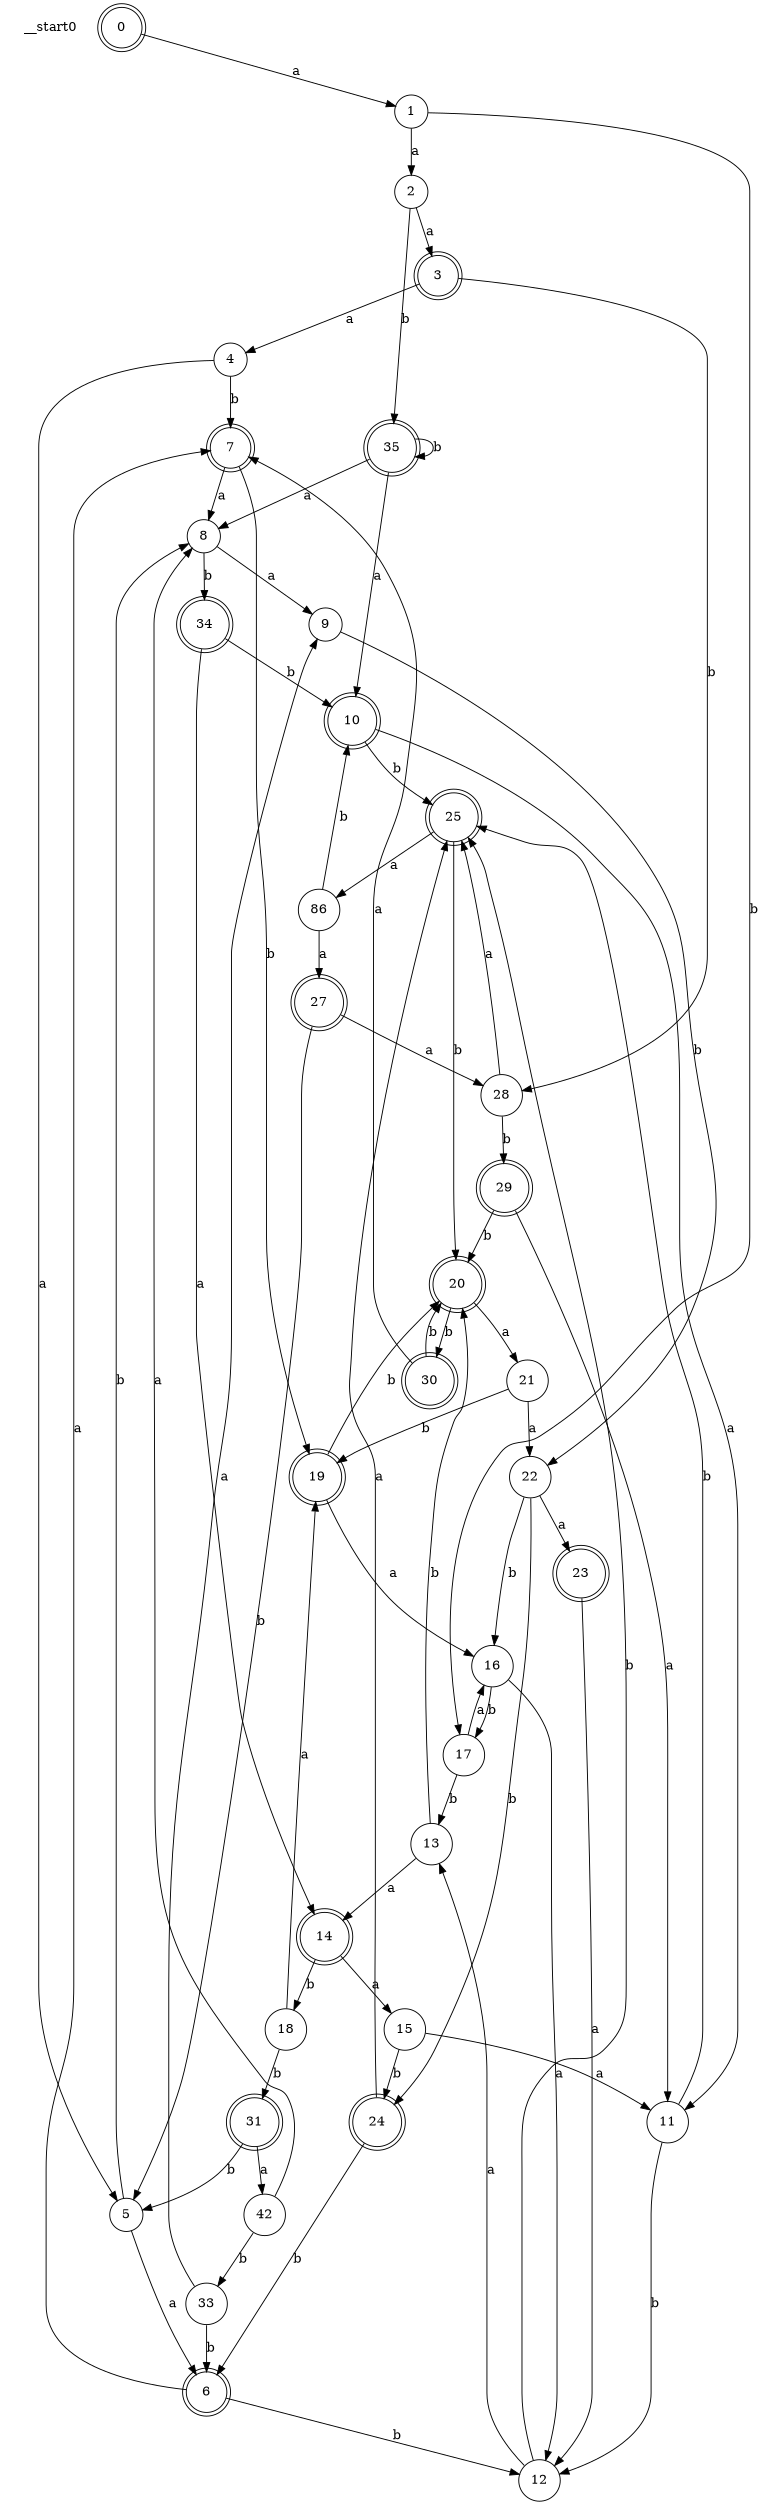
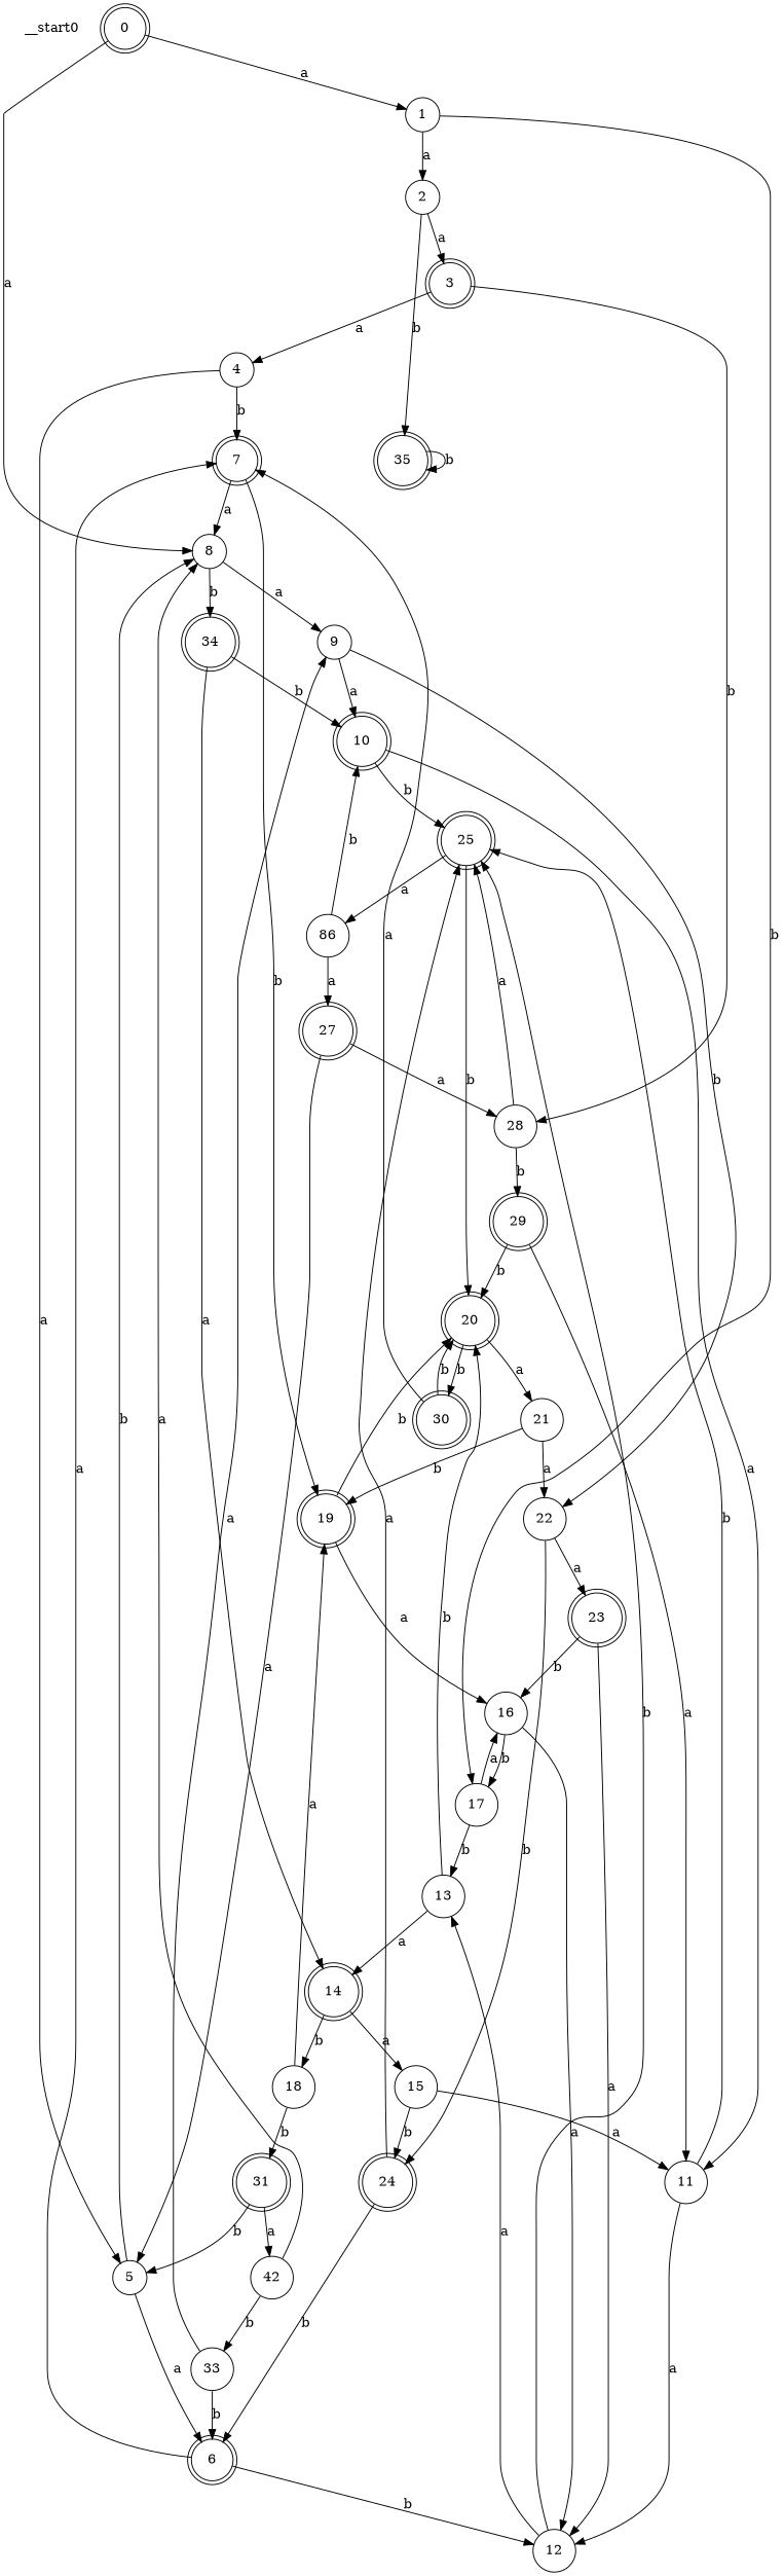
  digraph {
    rankdir=TB
    node [shape=circle color=black fillcolor=white style=filled]
    __start0 [shape=none color="" fillcolor="" style=""]
    n2 [label=0 shape=doublecircle style="rounded,filled"]
    n3 [label=1]
    n4 [label=2]
    n5 [label=17]
    n6 [label=7 shape=doublecircle style="rounded,filled"]
    n7 [label=8]
    n8 [label=19 shape=doublecircle style="rounded,filled"]
    n9 [label=3 shape=doublecircle style="rounded,filled"]
    n10 [label=35 shape=doublecircle style="rounded,filled"]
    n11 [label=13]
    n12 [label=16]
    n13 [label=4]
    n14 [label=28]
    n15 [label=5]
    n16 [label=25 shape=doublecircle style="rounded,filled"]
    n17 [label=29 shape=doublecircle style="rounded,filled"]
    n18 [label=6 shape=doublecircle style="rounded,filled"]
    n19 [label=12]
    n20 [label=9]
    n21 [label=34 shape=doublecircle style="rounded,filled"]
    n22 [label=20 shape=doublecircle style="rounded,filled"]
    n23 [label=10 shape=doublecircle style="rounded,filled"]
    n24 [label=22]
    n25 [label=14 shape=doublecircle style="rounded,filled"]
    n26 [label=11]
    n27 [label=23 shape=doublecircle style="rounded,filled"]
    n28 [label=24 shape=doublecircle style="rounded,filled"]
    n29 [label=86]
    n30 [label=15]
    n31 [label=18]
    n32 [label=21]
    n33 [label=30 shape=doublecircle style="rounded,filled"]
    n34 [label=31 shape=doublecircle style="rounded,filled"]
    n35 [label=42]
    n36 [label=27 shape=doublecircle style="rounded,filled"]
    n37 [label=33]
    n2 -> n3 [label=a]
    n3 -> n4 [label=a]
    n3 -> n5 [label=b]
    n4 -> n9 [label=a]
    n4 -> n10 [label=b]
    n5 -> n11 [label=b]
    n5 -> n12 [label=a]
    n6 -> n7 [label=a]
    n6 -> n8 [label=b]
    n7 -> n20 [label=a]
    n7 -> n21 [label=b]
    n8 -> n12 [label=a]
    n8 -> n22 [label=b]
    n9 -> n13 [label=a]
    n9 -> n14 [label=b]
-   n10 -> n7 [label=a]
+   n2 -> n7 [label=a]
    n10 -> n10 [label=b]
    n11 -> n22 [label=b]
    n11 -> n25 [label=a]
    n12 -> n5 [label=b]
    n12 -> n19 [label=a]
    n13 -> n6 [label=b]
    n13 -> n15 [label=a]
    n14 -> n16 [label=a]
    n14 -> n17 [label=b]
    n15 -> n7 [label=b]
    n15 -> n18 [label=a]
    n16 -> n22 [label=b]
    n16 -> n29 [label=a]
    n17 -> n22 [label=b]
    n17 -> n26 [label=a]
    n18 -> n6 [label=a]
    n18 -> n19 [label=b]
    n19 -> n11 [label=a]
    n19 -> n16 [label=b]
-   n10 -> n23 [label=a]
+   n20 -> n23 [label=a]
    n20 -> n24 [label=b]
    n21 -> n23 [label=b]
    n21 -> n25 [label=a]
    n22 -> n32 [label=a]
    n22 -> n33 [label=b]
    n23 -> n16 [label=b]
    n23 -> n26 [label=a]
    n24 -> n27 [label=a]
    n24 -> n28 [label=b]
    n25 -> n30 [label=a]
    n25 -> n31 [label=b]
    n26 -> n16 [label=b]
-   n26 -> n19 [label=b]
-   n24 -> n12 [label=b]
+   n26 -> n19 [label=a]
+   n27 -> n12 [label=b]
    n27 -> n19 [label=a]
    n28 -> n16 [label=a]
    n28 -> n18 [label=b]
    n29 -> n23 [label=b]
    n29 -> n36 [label=a]
    n30 -> n26 [label=a]
    n30 -> n28 [label=b]
    n31 -> n8 [label=a]
    n31 -> n34 [label=b]
    n32 -> n8 [label=b]
    n32 -> n24 [label=a]
    n33 -> n6 [label=a]
    n33 -> n22 [label=b]
    n34 -> n15 [label=b]
    n34 -> n35 [label=a]
    n35 -> n7 [label=a]
    n35 -> n37 [label=b]
    n36 -> n14 [label=a]
-   n36 -> n15 [label=b]
+   n36 -> n15 [label=a]
    n37 -> n18 [label=b]
    n37 -> n20 [label=a]
  }
